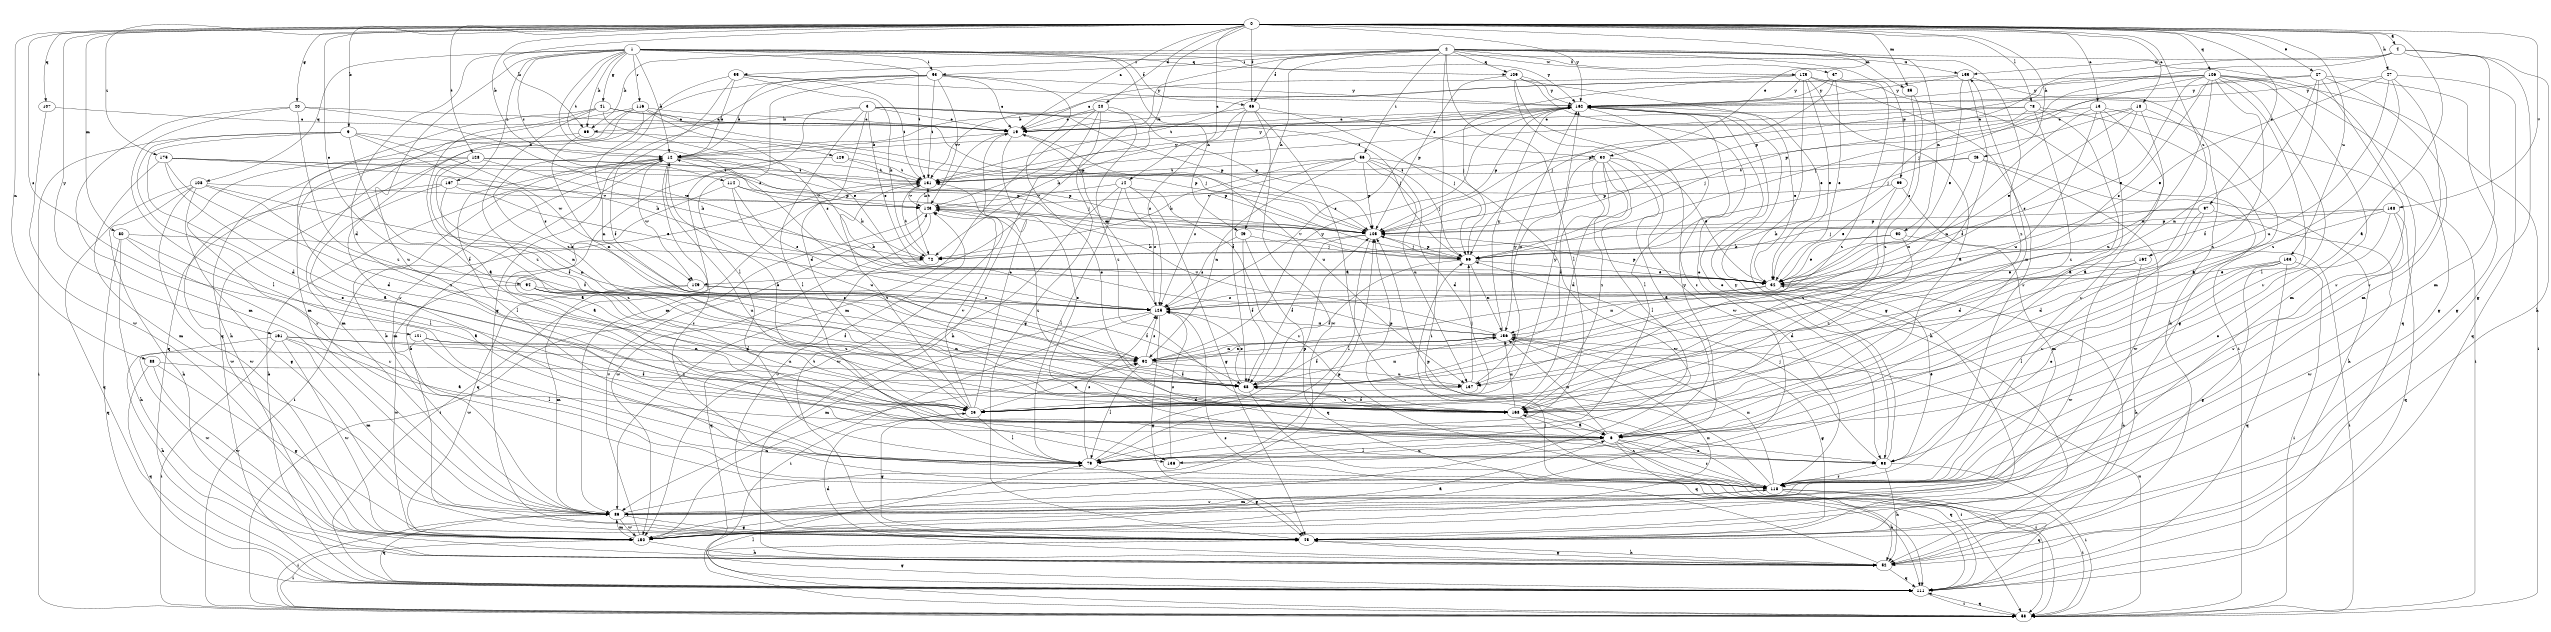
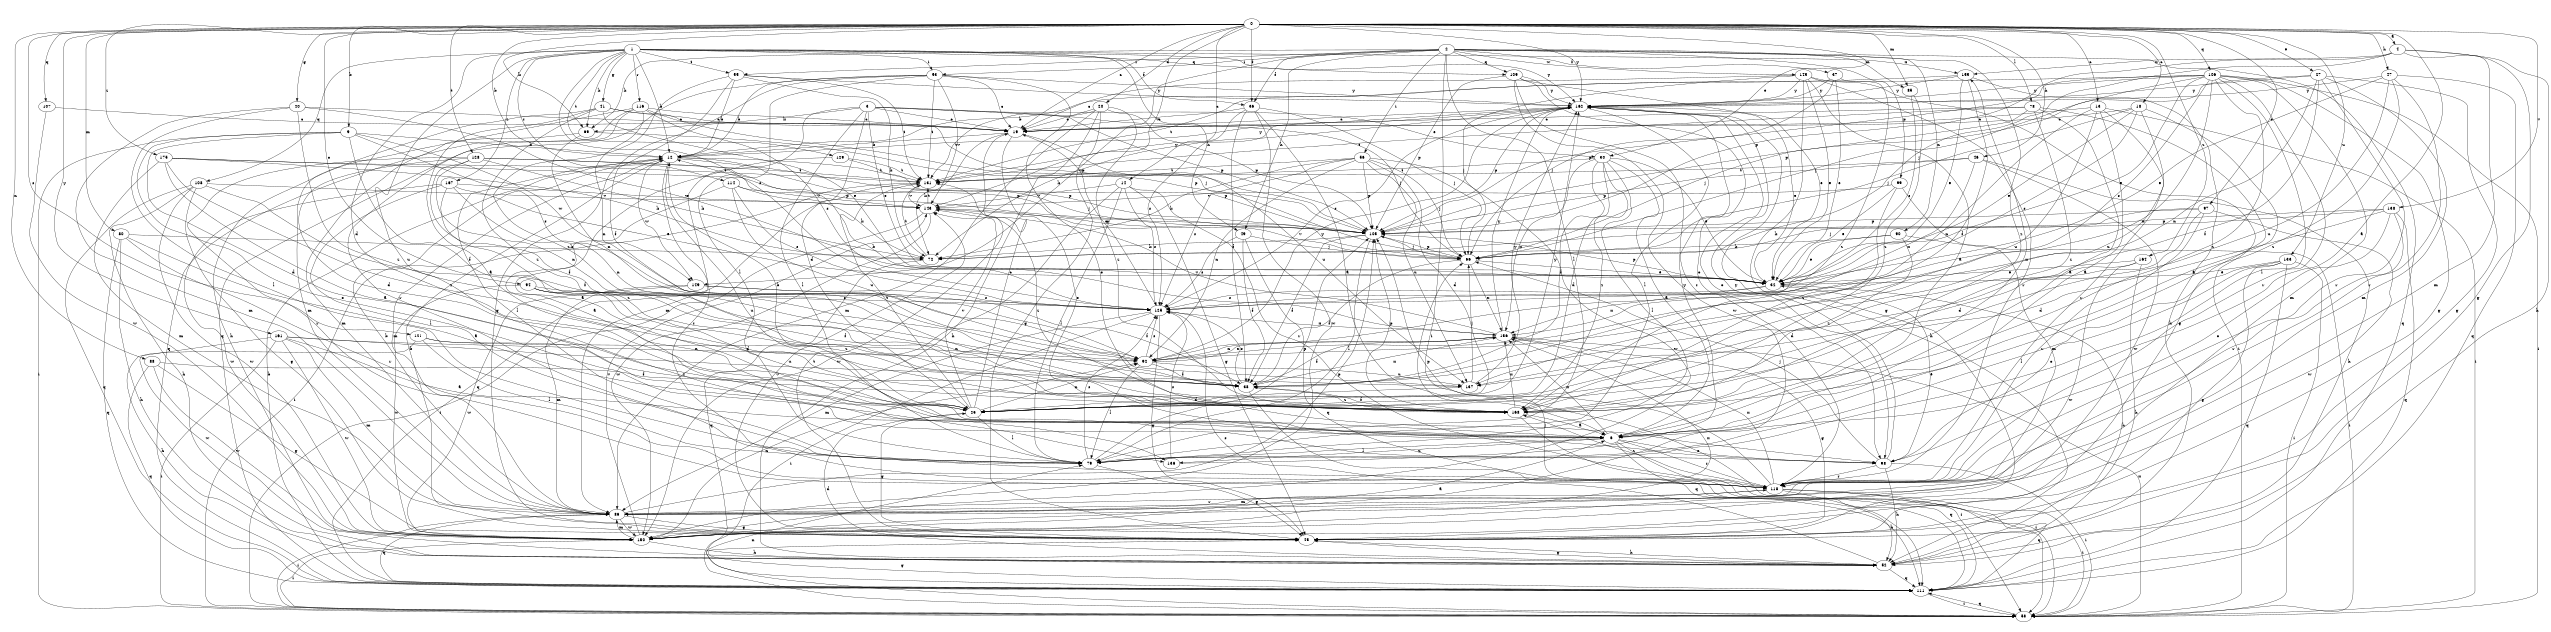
  strict digraph {
    0
    4
    6
    9
    12
    13
    14
    18
    19
    20
    27
    30
    36
    40
    46
    47
    69
    78
    80
    85
    88
    94
    97
    106
    107
    121
    128
    133
    138
    143
    161
    162
    164
    n34 [label=175]
    155
    66
    86
    105
    45
    52
    136
    58
    79
    111
    98
    118
    156
    25
    125
    149
    38
    131
    92
    137
    150
    32
    72
    168
    1
    41
    49
    53
    108
    109
    114
    116
    129
    167
    2
    37
    55
    56
    90
    99
    145
    3
    0 -> 4 [label=a]
    0 -> 6 [label=a]
    0 -> 9 [label=b]
    0 -> 12 [label=b]
    0 -> 13 [label=c]
    0 -> 14 [label=c]
    0 -> 18 [label=c]
    0 -> 19 [label=c]
    0 -> 20 [label=d]
    0 -> 27 [label=e]
    0 -> 30 [label=e]
    0 -> 36 [label=f]
    0 -> 40 [label=g]
    0 -> 46 [label=h]
    0 -> 47 [label=h]
    0 -> 69 [label=k]
    0 -> 78 [label=l]
    0 -> 80 [label=m]
    0 -> 85 [label=m]
    0 -> 88 [label=n]
    0 -> 94 [label=o]
    0 -> 97 [label=o]
    0 -> 106 [label=q]
    0 -> 107 [label=q]
    0 -> 121 [label=s]
    0 -> 128 [label=t]
    0 -> 133 [label=u]
    0 -> 138 [label=v]
    0 -> 143 [label=v]
    0 -> 161 [label=y]
    0 -> 162 [label=y]
    0 -> 164 [label=z]
    0 -> n34 [label=z]
    4 -> 155 [label=x]
    4 -> 66 [label=j]
    4 -> 86 [label=m]
    4 -> 105 [label=p]
    4 -> 45 [label=g]
    4 -> 52 [label=h]
    6 -> 155 [label=x]
    6 -> 136 [label=u]
    6 -> 58 [label=i]
    6 -> 79 [label=l]
    6 -> 111 [label=q]
    6 -> 98 [label=o]
    6 -> 118 [label=r]
    6 -> 156 [label=x]
    9 -> 12 [label=b]
    9 -> 58 [label=i]
    9 -> 98 [label=o]
    9 -> 25 [label=d]
    9 -> 125 [label=s]
    9 -> 149 [label=w]
    9 -> 38 [label=f]
    12 -> 162 [label=y]
    12 -> 66 [label=j]
    12 -> 86 [label=m]
    12 -> 105 [label=p]
    12 -> 136 [label=u]
    12 -> 79 [label=l]
    12 -> 118 [label=r]
    12 -> 149 [label=w]
    12 -> 131 [label=t]
    13 -> 6 [label=a]
    13 -> 19 [label=c]
    13 -> 58 [label=i]
    13 -> 118 [label=r]
    13 -> 92 [label=n]
    13 -> 137 [label=u]
    14 -> 143 [label=v]
    14 -> 45 [label=g]
    14 -> 79 [label=l]
    14 -> 118 [label=r]
    14 -> 125 [label=s]
    14 -> 150 [label=w]
    18 -> 6 [label=a]
    18 -> 19 [label=c]
    18 -> 66 [label=j]
    18 -> 125 [label=s]
    18 -> 137 [label=u]
    18 -> 32 [label=e]
    19 -> 12 [label=b]
    19 -> 98 [label=o]
    19 -> 137 [label=u]
    19 -> 72 [label=k]
    20 -> 19 [label=c]
    20 -> 86 [label=m]
    20 -> 105 [label=p]
    20 -> 45 [label=g]
    20 -> 52 [label=h]
    20 -> 131 [label=t]
    20 -> 168 [label=z]
    27 -> 162 [label=y]
    27 -> 86 [label=m]
    27 -> 105 [label=p]
    27 -> 45 [label=g]
    27 -> 118 [label=r]
    27 -> 38 [label=f]
    27 -> 92 [label=n]
    30 -> 6 [label=a]
    30 -> 79 [label=l]
    30 -> 156 [label=x]
    30 -> 25 [label=d]
    30 -> 38 [label=f]
    30 -> 131 [label=t]
    30 -> 32 [label=e]
    30 -> 168 [label=z]
    36 -> 6 [label=a]
    36 -> 19 [label=c]
    36 -> 66 [label=j]
    36 -> 125 [label=s]
    36 -> 38 [label=f]
    36 -> 150 [label=w]
    40 -> 19 [label=c]
    40 -> 86 [label=m]
    40 -> 79 [label=l]
    40 -> 32 [label=e]
    40 -> 168 [label=z]
    46 -> 105 [label=p]
    46 -> 52 [label=h]
    46 -> 156 [label=x]
    46 -> 131 [label=t]
    46 -> 150 [label=w]
    47 -> 162 [label=y]
    47 -> 111 [label=q]
    47 -> 118 [label=r]
    47 -> 137 [label=u]
    47 -> 32 [label=e]
    47 -> 168 [label=z]
    69 -> 86 [label=m]
    69 -> 105 [label=p]
    69 -> 92 [label=n]
    78 -> 6 [label=a]
    78 -> 19 [label=c]
    78 -> 66 [label=j]
    78 -> 45 [label=g]
    78 -> 131 [label=t]
    78 -> 168 [label=z]
    80 -> 6 [label=a]
    80 -> 52 [label=h]
    80 -> 111 [label=q]
    80 -> 118 [label=r]
    80 -> 72 [label=k]
    85 -> 125 [label=s]
    85 -> 168 [label=z]
    88 -> 45 [label=g]
    88 -> 111 [label=q]
    88 -> 38 [label=f]
    88 -> 150 [label=w]
    94 -> 25 [label=d]
    94 -> 125 [label=s]
    94 -> 38 [label=f]
    94 -> 150 [label=w]
    94 -> 168 [label=z]
    97 -> 66 [label=j]
    97 -> 105 [label=p]
    97 -> 118 [label=r]
    97 -> 25 [label=d]
    97 -> 150 [label=w]
    106 -> 12 [label=b]
    106 -> 162 [label=y]
    106 -> 66 [label=j]
    106 -> 86 [label=m]
    106 -> 105 [label=p]
    106 -> 45 [label=g]
    106 -> 58 [label=i]
    106 -> 79 [label=l]
    106 -> 118 [label=r]
    106 -> 125 [label=s]
    106 -> 92 [label=n]
    106 -> 32 [label=e]
    106 -> 168 [label=z]
    107 -> 19 [label=c]
    107 -> 150 [label=w]
    121 -> 79 [label=l]
    121 -> 92 [label=n]
    121 -> 150 [label=w]
    121 -> 168 [label=z]
    128 -> 105 [label=p]
    128 -> 118 [label=r]
    128 -> 25 [label=d]
    128 -> 38 [label=f]
    128 -> 131 [label=t]
    128 -> 92 [label=n]
    128 -> 72 [label=k]
    133 -> 45 [label=g]
    133 -> 58 [label=i]
    133 -> 79 [label=l]
    133 -> 111 [label=q]
    133 -> 98 [label=o]
    133 -> 32 [label=e]
    138 -> 105 [label=p]
    138 -> 111 [label=q]
    138 -> 98 [label=o]
    138 -> 118 [label=r]
    138 -> 25 [label=d]
    138 -> 72 [label=k]
    143 -> 105 [label=p]
    143 -> 58 [label=i]
    143 -> 131 [label=t]
    143 -> 150 [label=w]
    143 -> 168 [label=z]
    161 -> 6 [label=a]
    161 -> 86 [label=m]
    161 -> 52 [label=h]
    161 -> 58 [label=i]
    161 -> 92 [label=n]
    161 -> 137 [label=u]
    161 -> 150 [label=w]
    162 -> 19 [label=c]
    162 -> 105 [label=p]
    162 -> 52 [label=h]
    162 -> 79 [label=l]
    162 -> 98 [label=o]
    162 -> 125 [label=s]
    162 -> 32 [label=e]
    162 -> 72 [label=k]
    164 -> 52 [label=h]
    164 -> 25 [label=d]
    164 -> 150 [label=w]
    164 -> 32 [label=e]
    n34 -> 6 [label=a]
    n34 -> 86 [label=m]
    n34 -> 105 [label=p]
    n34 -> 131 [label=t]
    n34 -> 72 [label=k]
    n34 -> 168 [label=z]
    155 -> 162 [label=y]
    155 -> 52 [label=h]
    155 -> 38 [label=f]
    155 -> 131 [label=t]
    155 -> 32 [label=e]
    66 -> 143 [label=v]
    66 -> 105 [label=p]
    66 -> 156 [label=x]
    66 -> 38 [label=f]
    66 -> 32 [label=e]
    86 -> 12 [label=b]
    86 -> 105 [label=p]
    86 -> 45 [label=g]
    86 -> 58 [label=i]
    86 -> 111 [label=q]
    86 -> 118 [label=r]
    86 -> 150 [label=w]
    105 -> 66 [label=j]
    105 -> 79 [label=l]
    105 -> 38 [label=f]
    105 -> 72 [label=k]
    45 -> 12 [label=b]
    45 -> 143 [label=v]
    45 -> 52 [label=h]
    45 -> 131 [label=t]
    52 -> 45 [label=g]
    52 -> 111 [label=q]
    52 -> 25 [label=d]
    52 -> 125 [label=s]
    136 -> 162 [label=y]
    136 -> 125 [label=s]
-   58 -> 79 [label=l]
+   58 -> 79 [label=n]
    58 -> 111 [label=q]
    58 -> 156 [label=x]
    79 -> 105 [label=p]
    79 -> 45 [label=g]
    79 -> 125 [label=s]
    111 -> 12 [label=b]
    111 -> 66 [label=j]
    111 -> 45 [label=g]
    111 -> 58 [label=i]
    98 -> 162 [label=y]
    98 -> 66 [label=j]
    98 -> 52 [label=h]
    98 -> 58 [label=i]
    98 -> 118 [label=r]
    98 -> 32 [label=e]
    118 -> 86 [label=m]
    118 -> 105 [label=p]
    118 -> 52 [label=h]
    118 -> 58 [label=i]
    118 -> 111 [label=q]
    118 -> 156 [label=x]
    118 -> 168 [label=z]
    156 -> 12 [label=b]
    156 -> 143 [label=v]
    156 -> 162 [label=y]
    156 -> 45 [label=g]
    156 -> 38 [label=f]
    156 -> 92 [label=n]
    25 -> 12 [label=b]
    25 -> 19 [label=c]
    25 -> 143 [label=v]
    25 -> 162 [label=y]
    25 -> 45 [label=g]
    25 -> 79 [label=l]
    25 -> 131 [label=t]
    25 -> 92 [label=n]
    125 -> 19 [label=c]
    125 -> 86 [label=m]
    125 -> 45 [label=g]
    125 -> 58 [label=i]
    125 -> 156 [label=x]
    149 -> 86 [label=m]
    149 -> 125 [label=s]
    149 -> 38 [label=f]
    149 -> 150 [label=w]
    38 -> 111 [label=q]
    38 -> 156 [label=x]
    38 -> 125 [label=s]
    38 -> 168 [label=z]
    131 -> 143 [label=v]
    131 -> 162 [label=y]
    131 -> 58 [label=i]
    131 -> 111 [label=q]
    92 -> 162 [label=y]
    92 -> 79 [label=l]
    92 -> 156 [label=x]
    92 -> 125 [label=s]
    92 -> 38 [label=f]
    92 -> 137 [label=u]
    137 -> 162 [label=y]
    137 -> 66 [label=j]
    137 -> 25 [label=d]
    150 -> 6 [label=a]
    150 -> 143 [label=v]
    150 -> 86 [label=m]
    150 -> 52 [label=h]
    150 -> 58 [label=i]
    150 -> 156 [label=x]
    150 -> 92 [label=n]
    32 -> 105 [label=p]
    32 -> 52 [label=h]
    32 -> 156 [label=x]
    32 -> 125 [label=s]
    72 -> 111 [label=q]
    72 -> 131 [label=t]
    168 -> 6 [label=a]
    168 -> 105 [label=p]
    168 -> 58 [label=i]
    168 -> 156 [label=x]
    168 -> 38 [label=f]
    1 -> 12 [label=b]
    1 -> 36 [label=f]
    1 -> 69 [label=k]
    1 -> 162 [label=y]
    1 -> 155 [label=x]
    1 -> 136 [label=u]
    1 -> 25 [label=d]
    1 -> 125 [label=s]
-   1 -> 131 [label=t]
+   1 -> 55 [label=t]
    1 -> 41 [label=g]
    1 -> 49 [label=h]
    1 -> 53 [label=i]
    1 -> 108 [label=q]
    1 -> 109 [label=q]
    1 -> 114 [label=r]
    1 -> 116 [label=r]
    1 -> 129 [label=t]
    1 -> 167 [label=z]
    41 -> 6 [label=a]
    41 -> 19 [label=c]
    41 -> 86 [label=m]
    41 -> 105 [label=p]
    41 -> 32 [label=e]
    41 -> 168 [label=z]
    49 -> 66 [label=j]
    49 -> 111 [label=q]
    49 -> 125 [label=s]
    49 -> 38 [label=f]
    53 -> 12 [label=b]
    53 -> 19 [label=c]
    53 -> 143 [label=v]
    53 -> 162 [label=y]
    53 -> 45 [label=g]
    53 -> 79 [label=l]
    53 -> 111 [label=q]
    53 -> 98 [label=o]
    53 -> 131 [label=t]
    108 -> 143 [label=v]
    108 -> 45 [label=g]
    108 -> 52 [label=h]
    108 -> 111 [label=q]
    108 -> 38 [label=f]
-   108 -> 92 [label=n]
+   167 -> 92 [label=n]
    108 -> 150 [label=w]
    109 -> 162 [label=y]
    109 -> 105 [label=p]
    109 -> 98 [label=o]
    109 -> 118 [label=r]
    109 -> 150 [label=w]
    109 -> 32 [label=e]
    114 -> 6 [label=a]
    114 -> 143 [label=v]
    114 -> 125 [label=s]
    114 -> 137 [label=u]
    114 -> 72 [label=k]
    116 -> 19 [label=c]
    116 -> 66 [label=j]
    116 -> 52 [label=h]
    116 -> 111 [label=q]
    116 -> 118 [label=r]
    116 -> 125 [label=s]
    116 -> 92 [label=n]
    129 -> 6 [label=a]
    129 -> 105 [label=p]
    129 -> 131 [label=t]
    167 -> 143 [label=v]
    167 -> 79 [label=l]
    167 -> 150 [label=w]
    167 -> 32 [label=e]
    167 -> 168 [label=z]
    2 -> 36 [label=f]
    2 -> 69 [label=k]
    2 -> 85 [label=m]
    2 -> 58 [label=i]
    2 -> 79 [label=l]
    2 -> 111 [label=q]
    2 -> 149 [label=w]
    2 -> 168 [label=z]
    2 -> 49 [label=h]
    2 -> 53 [label=i]
    2 -> 109 [label=q]
    2 -> 37 [label=f]
    2 -> 55 [label=i]
    2 -> 56 [label=i]
    2 -> 90 [label=n]
    2 -> 99 [label=p]
    2 -> 145 [label=w]
    37 -> 162 [label=y]
    37 -> 66 [label=j]
    37 -> 32 [label=e]
    37 -> 168 [label=z]
    55 -> 12 [label=b]
    55 -> 162 [label=y]
    55 -> 38 [label=f]
    55 -> 131 [label=t]
    55 -> 72 [label=k]
    55 -> 168 [label=z]
    56 -> 66 [label=j]
    56 -> 105 [label=p]
    56 -> 25 [label=d]
    56 -> 125 [label=s]
    56 -> 131 [label=t]
    56 -> 92 [label=n]
    56 -> 137 [label=u]
    56 -> 150 [label=w]
    56 -> 72 [label=k]
    90 -> 58 [label=i]
    90 -> 32 [label=e]
    90 -> 72 [label=k]
    90 -> 168 [label=z]
    99 -> 143 [label=v]
    99 -> 86 [label=m]
    99 -> 32 [label=e]
    99 -> 168 [label=z]
    145 -> 6 [label=a]
    145 -> 19 [label=c]
    145 -> 162 [label=y]
    145 -> 66 [label=j]
    145 -> 45 [label=g]
    145 -> 58 [label=i]
    145 -> 118 [label=r]
    145 -> 32 [label=e]
    3 -> 19 [label=c]
    3 -> 30 [label=e]
    3 -> 69 [label=k]
    3 -> 66 [label=j]
    3 -> 86 [label=m]
    3 -> 105 [label=p]
    3 -> 79 [label=l]
    3 -> 25 [label=d]
    3 -> 32 [label=e]
  }
